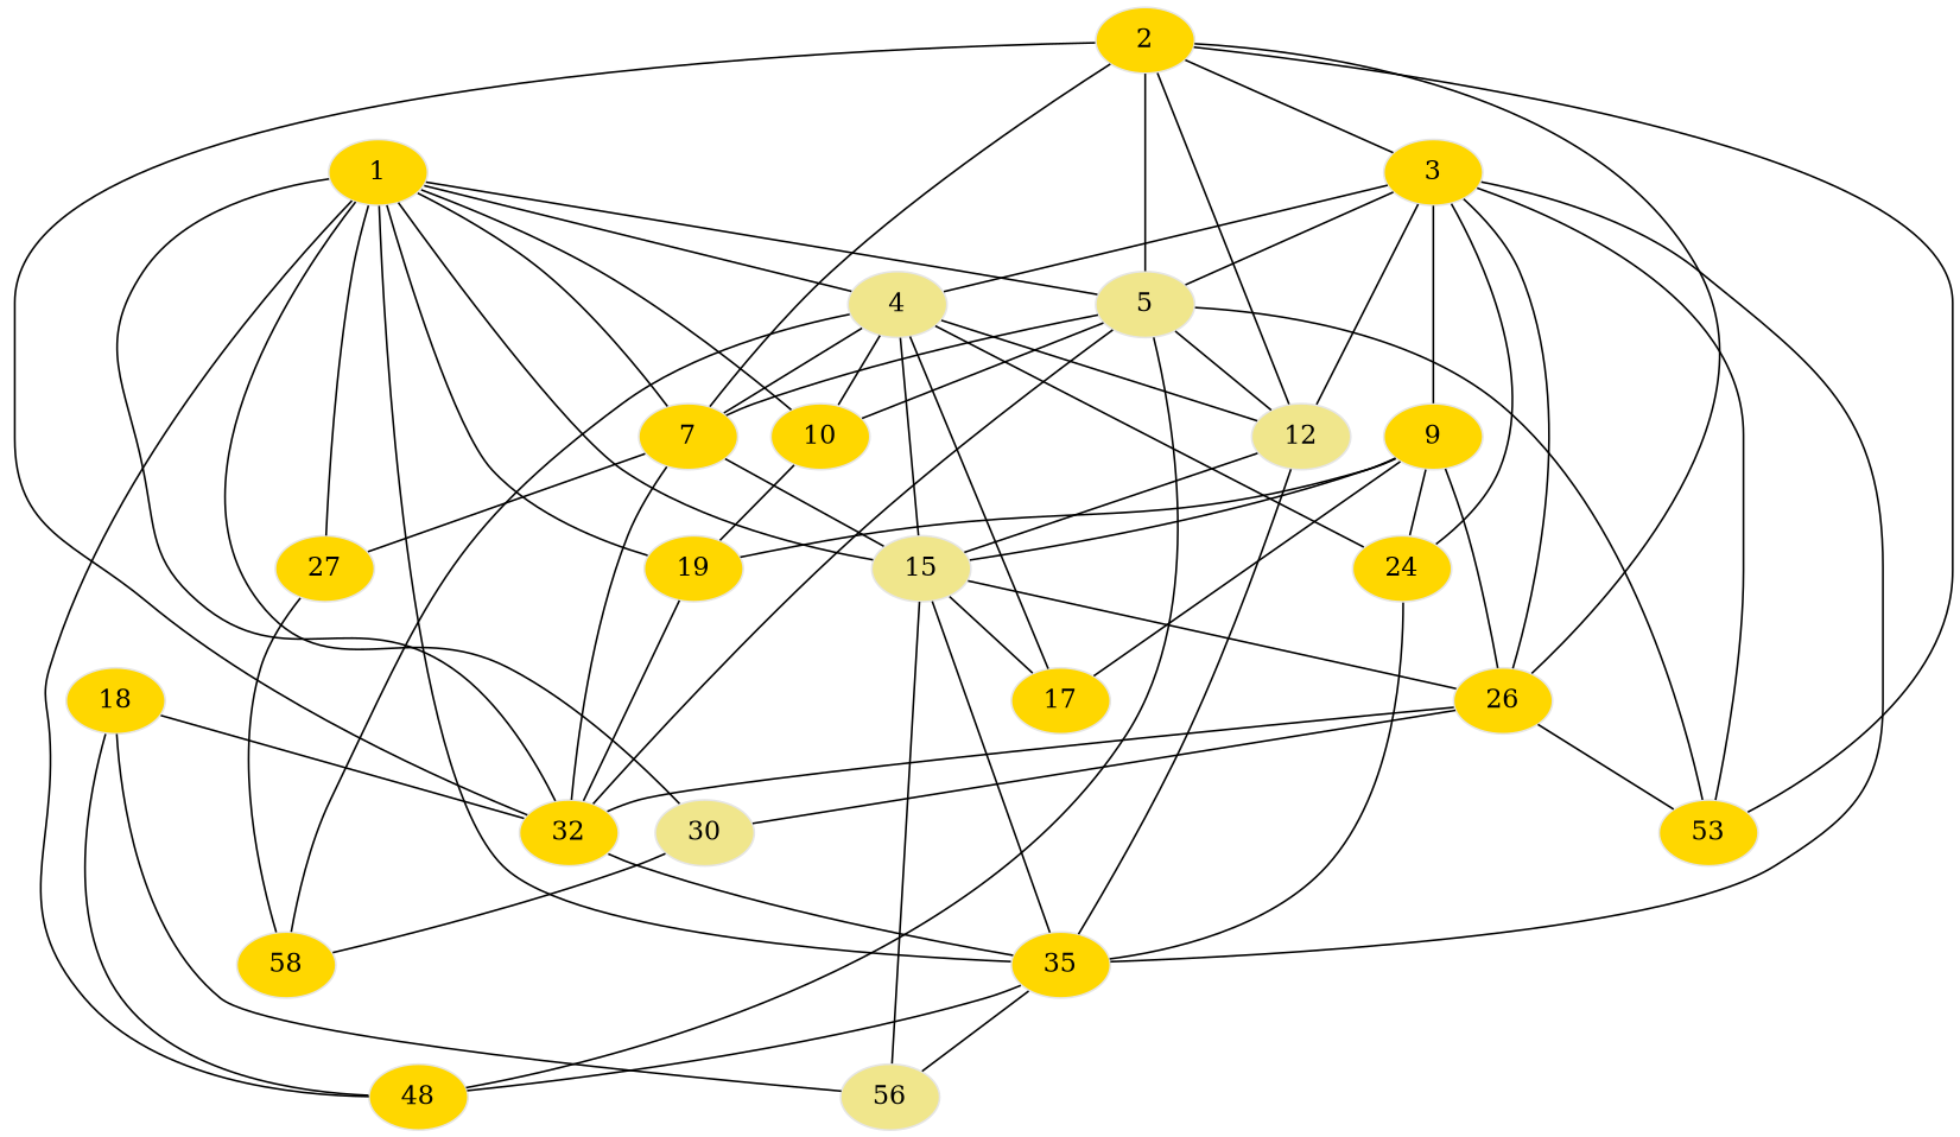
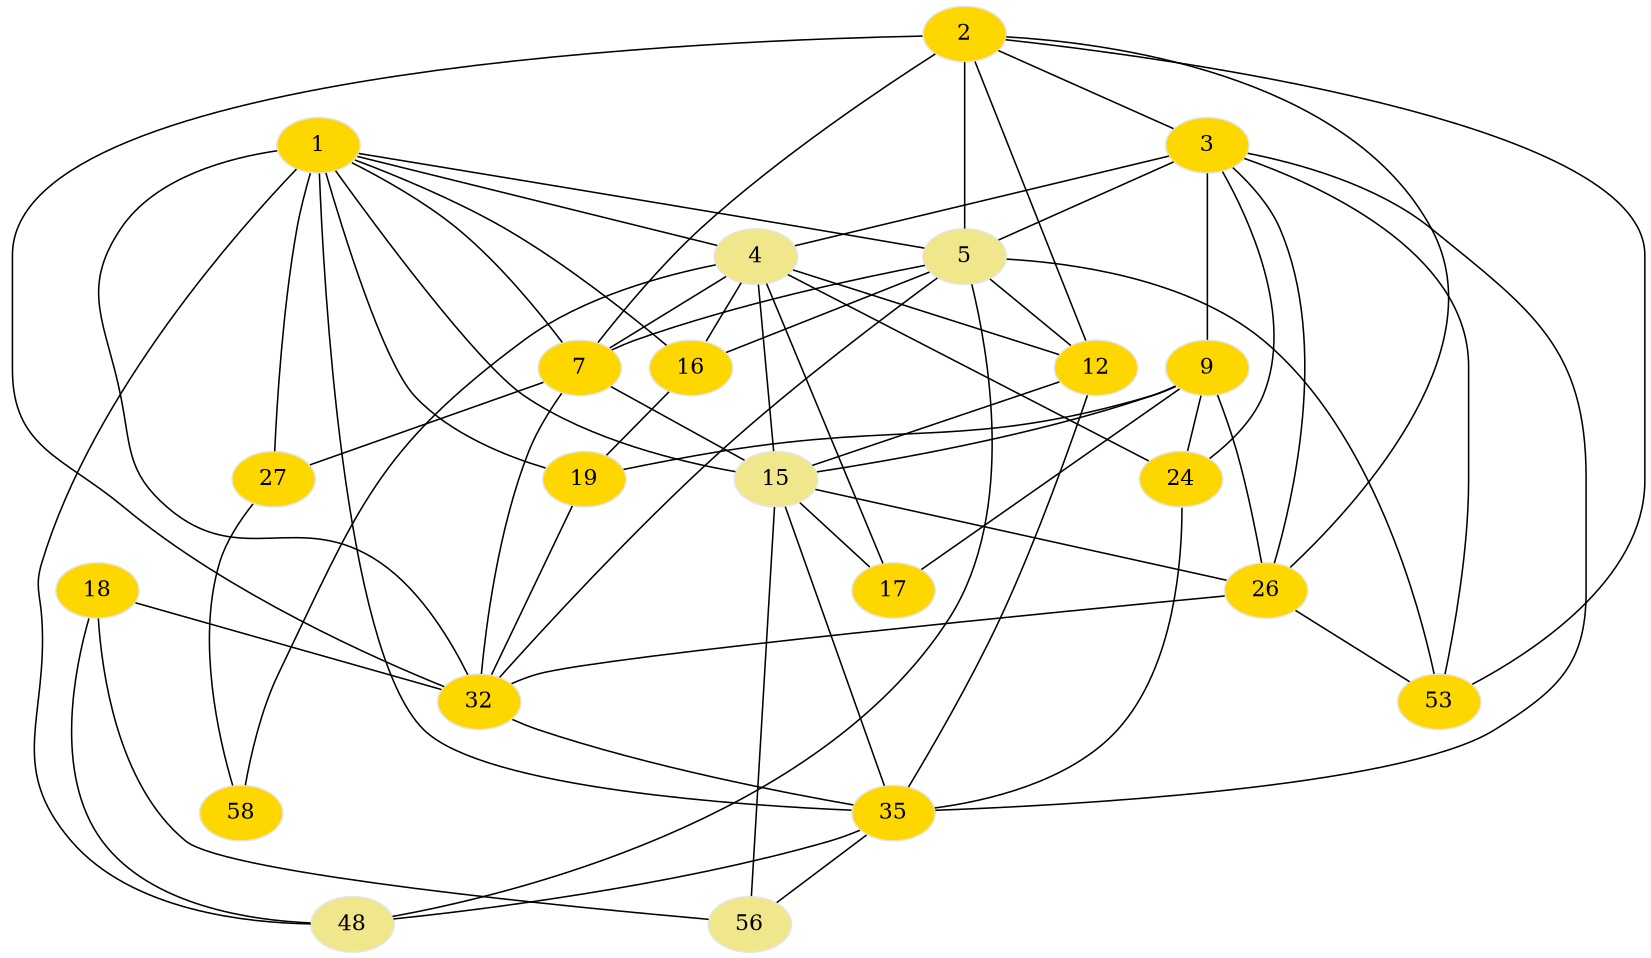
  graph {
    node [color=gray90 fillcolor=gold style=filled]
    1 [super="+29+6+28"]
    4 [fillcolor=khaki super="+13+10+38"]
    5 [fillcolor=khaki super="+14+49+8"]
    7 [super="+42+31"]
    15 [fillcolor=khaki super="+43+55"]
-   16 [label=10]
+   16
    19
    27
-   30 [fillcolor=khaki super="+50"]
    n10 [label=32 super="+60+39"]
    35 [super="+52+54"]
-   48
+   48 [fillcolor=khaki]
    17
-   12 [fillcolor=khaki super="+21"]
+   12 [super="+21"]
    n15 [label=24]
    58
    53
    26 [super="+46+51"]
    56 [fillcolor=khaki]
    2 [super="+22"]
    3 [super="+23+44+20+11"]
    9 [super="+32"]
    18
    1 -- 4
    1 -- 5 [weight=2]
    1 -- 7
    1 -- 15
    1 -- 16
    1 -- 19
    1 -- 27
-   1 -- 30 [weight=4]
    1 -- n10
    1 -- 35
    1 -- 48
    4 -- 7 [weight=2]
    4 -- 15
    4 -- 16
    4 -- 17
    4 -- 12
    4 -- n15
    4 -- 58
    5 -- 7
    5 -- 16
    5 -- n10
    5 -- 48
    5 -- 12
    5 -- 53
    7 -- 15 [weight=2]
    7 -- 27
    7 -- n10
    15 -- 35
    15 -- 17
    15 -- 26
    15 -- 56
    16 -- 19
    19 -- n10
    27 -- 58
-   30 -- 58
    n10 -- 35
    35 -- 48
    35 -- 56
    12 -- 15
    12 -- 35
    n15 -- 35
-   26 -- 30
    26 -- n10
    26 -- 53
    2 -- 5 [weight=2]
    2 -- 7 [weight=2]
    2 -- n10
    2 -- 12
    2 -- 53
    2 -- 26
    2 -- 3
    3 -- 4
    3 -- 5
    3 -- 35
-   3 -- 12
    3 -- n15
    3 -- 53
    3 -- 26
    3 -- 9
    9 -- 15
    9 -- 19
    9 -- 17
    9 -- n15
    9 -- 26
    18 -- n10
    18 -- 48
    18 -- 56
  }
